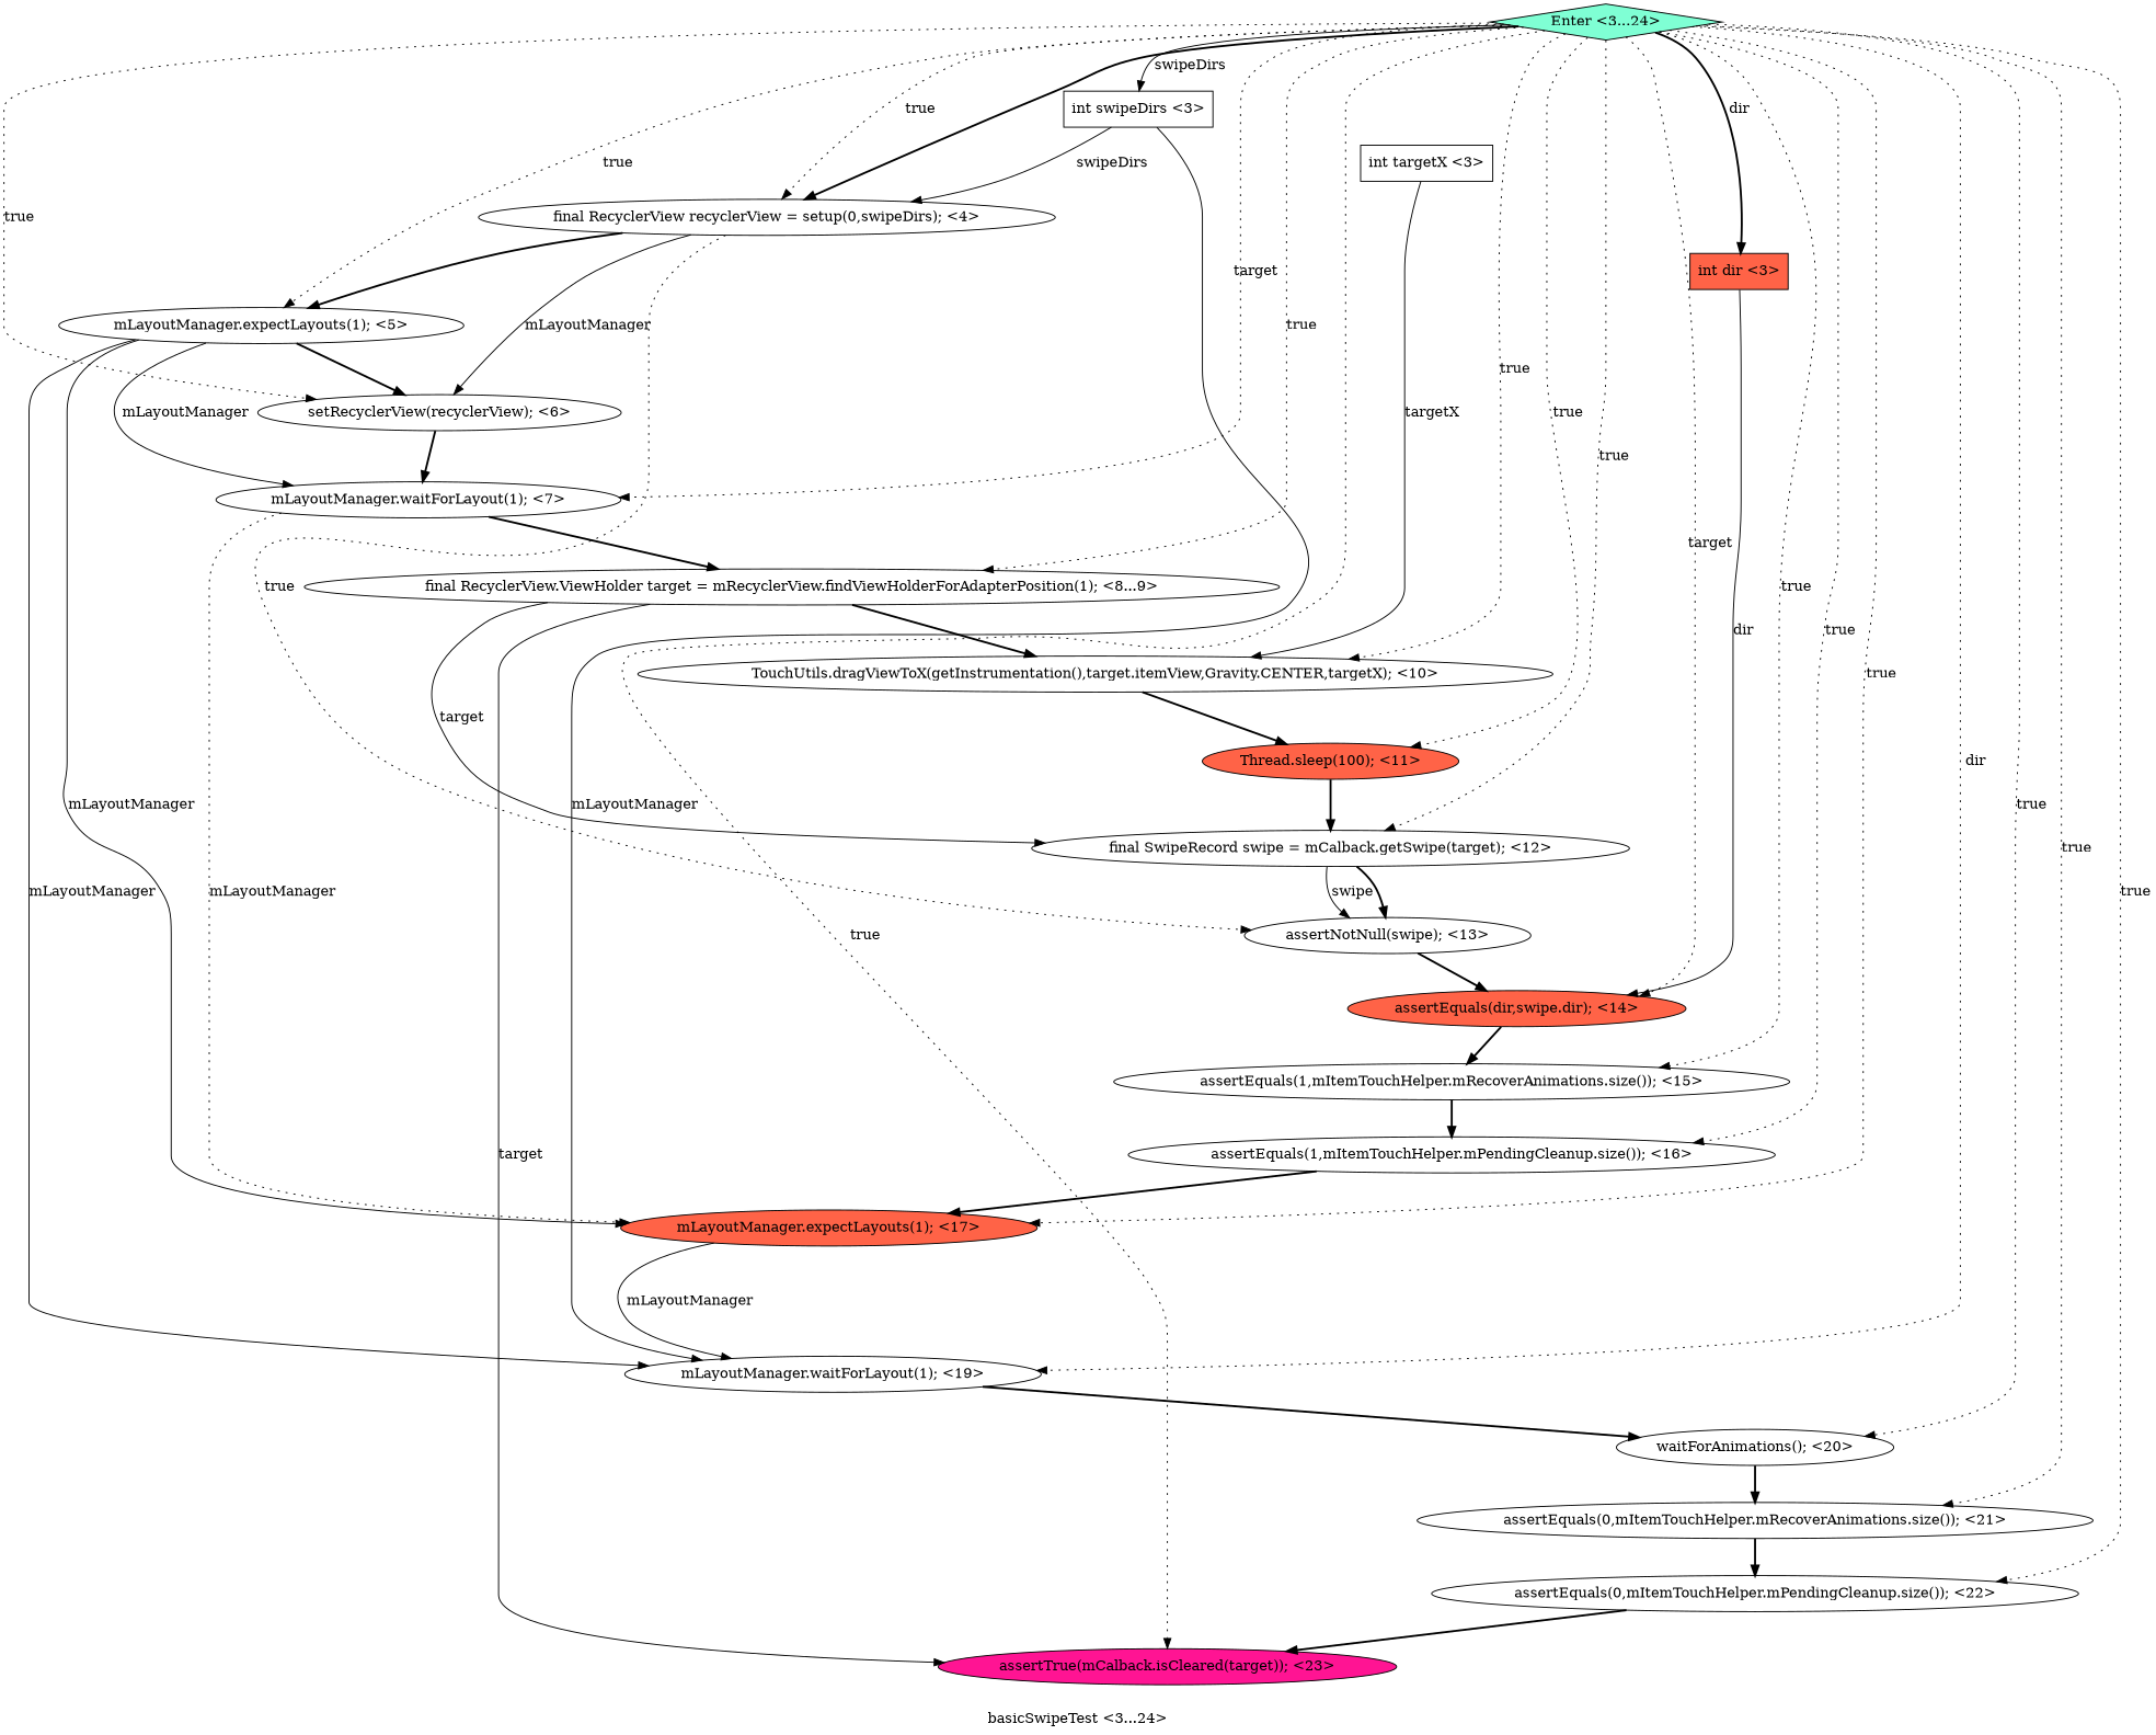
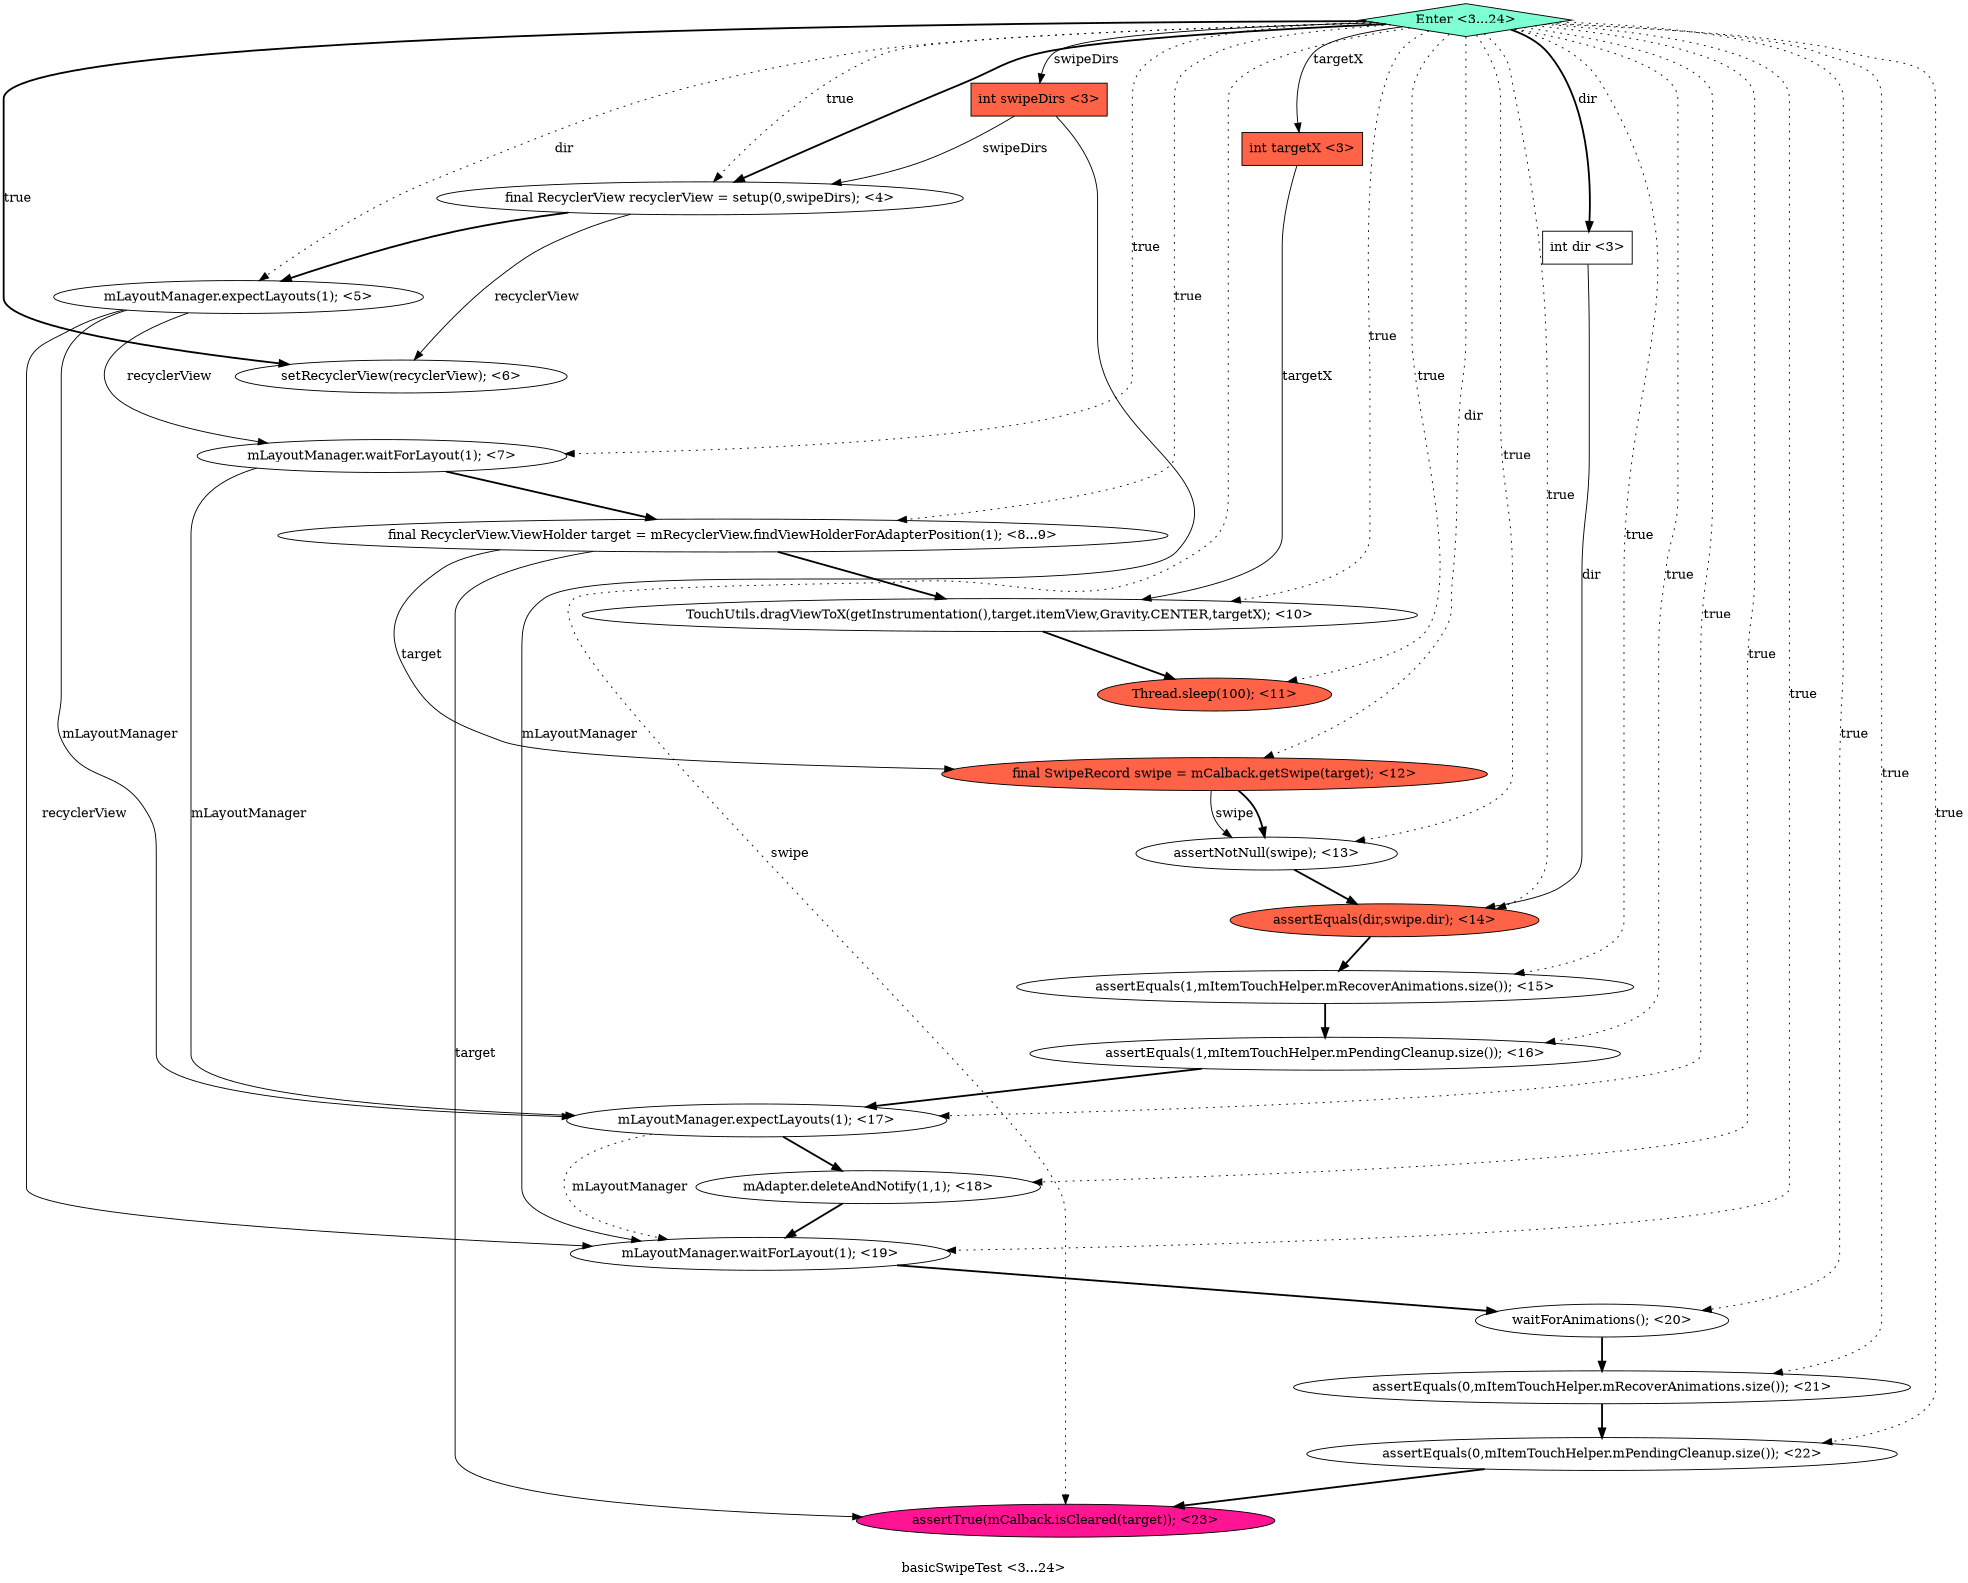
  digraph {
    label="basicSwipeTest <3...24>"
    node [fillcolor=white shape=ellipse style=filled]
    edge [style=bold]
    n1 [label="TouchUtils.dragViewToX(getInstrumentation(),target.itemView,Gravity.CENTER,targetX); <10>"]
    n2 [fillcolor=tomato label="Thread.sleep(100); <11>"]
-   n3 [label="final SwipeRecord swipe = mCalback.getSwipe(target); <12>"]
+   n3 [fillcolor=tomato label="final SwipeRecord swipe = mCalback.getSwipe(target); <12>"]
    n4 [fillcolor=tomato label="assertEquals(dir,swipe.dir); <14>"]
    n5 [label="assertEquals(1,mItemTouchHelper.mRecoverAnimations.size()); <15>"]
    n6 [label="assertEquals(1,mItemTouchHelper.mPendingCleanup.size()); <16>"]
    n7 [label="setRecyclerView(recyclerView); <6>"]
    n8 [label="mLayoutManager.waitForLayout(1); <7>"]
    n9 [label="final RecyclerView.ViewHolder target = mRecyclerView.findViewHolderForAdapterPosition(1); <8...9>"]
-   n10 [fillcolor=tomato label="mLayoutManager.expectLayouts(1); <17>"]
+   n10 [label="mLayoutManager.expectLayouts(1); <17>"]
    n11 [label="mLayoutManager.waitForLayout(1); <19>"]
    n12 [label="waitForAnimations(); <20>"]
    n13 [fillcolor=deeppink label="assertTrue(mCalback.isCleared(target)); <23>"]
-   n15 [label="int targetX <3>" shape=box]
+   n14 [label="mAdapter.deleteAndNotify(1,1); <18>"]
+   n15 [fillcolor=tomato label="int targetX <3>" shape=box]
    n16 [label="assertNotNull(swipe); <13>"]
    n17 [label="assertEquals(0,mItemTouchHelper.mRecoverAnimations.size()); <21>"]
    n18 [fillcolor=aquamarine label="Enter <3...24>" shape=diamond]
    n19 [label="mLayoutManager.expectLayouts(1); <5>"]
-   n20 [fillcolor=tomato label="int dir <3>" shape=box]
-   n21 [label="int swipeDirs <3>" shape=box]
+   n20 [label="int dir <3>" shape=box]
+   n21 [fillcolor=tomato label="int swipeDirs <3>" shape=box]
    n22 [label="final RecyclerView recyclerView = setup(0,swipeDirs); <4>"]
    n23 [label="assertEquals(0,mItemTouchHelper.mPendingCleanup.size()); <22>"]
    n1 -> n2
-   n2 -> n3
    n3 -> n16 [label=swipe style=solid]
    n3 -> n16
    n4 -> n5
    n5 -> n6
    n6 -> n10
-   n7 -> n8
    n8 -> n9
-   n8 -> n10 [label=mLayoutManager style=dotted]
+   n8 -> n10 [label=mLayoutManager style=solid]
    n9 -> n1
    n9 -> n3 [label=target style=solid]
    n9 -> n13 [label=target style=solid]
-   n10 -> n11 [label=mLayoutManager style=solid]
+   n10 -> n11 [label=mLayoutManager style=dotted]
+   n10 -> n14
    n11 -> n12
    n12 -> n17
+   n14 -> n11
    n15 -> n1 [label=targetX style=solid]
    n16 -> n4
    n17 -> n23
    n18 -> n1 [label=true style=dotted]
    n18 -> n2 [label=true style=dotted]
-   n18 -> n3 [label=true style=dotted]
-   n18 -> n4 [label=target style=dotted]
+   n18 -> n3 [label=dir style=dotted]
+   n18 -> n4 [label=true style=dotted]
    n18 -> n5 [label=true style=dotted]
    n18 -> n6 [label=true style=dotted]
-   n18 -> n7 [label=true style=dotted]
-   n18 -> n8 [label=target style=dotted]
+   n18 -> n7 [label=true]
+   n18 -> n8 [label=true style=dotted]
    n18 -> n9 [label=true style=dotted]
    n18 -> n10 [label=true style=dotted]
-   n18 -> n11 [label=dir style=dotted]
+   n18 -> n11 [label=true style=dotted]
    n18 -> n12 [label=true style=dotted]
-   n18 -> n13 [label=true style=dotted]
-   n22 -> n16 [label=true style=dotted]
+   n18 -> n13 [label=swipe style=dotted]
+   n18 -> n14 [label=true style=dotted]
+   n18 -> n15 [label=targetX style=solid]
+   n18 -> n16 [label=true style=dotted]
    n18 -> n17 [label=true style=dotted]
-   n18 -> n19 [label=true style=dotted]
+   n18 -> n19 [label=dir style=dotted]
    n18 -> n20 [label=dir]
    n18 -> n21 [label=swipeDirs style=solid]
    n18 -> n22 [label=true style=dotted]
    n18 -> n22
    n18 -> n23 [label=true style=dotted]
-   n19 -> n7
-   n19 -> n8 [label=mLayoutManager style=solid]
+   n19 -> n8 [label=recyclerView style=solid]
    n19 -> n10 [label=mLayoutManager style=solid]
-   n19 -> n11 [label=mLayoutManager style=solid]
+   n19 -> n11 [label=recyclerView style=solid]
    n20 -> n4 [label=dir style=solid]
    n21 -> n11 [label=mLayoutManager style=solid]
    n21 -> n22 [label=swipeDirs style=solid]
-   n22 -> n7 [label=mLayoutManager style=solid]
+   n22 -> n7 [label=recyclerView style=solid]
    n22 -> n19
    n23 -> n13
  }
